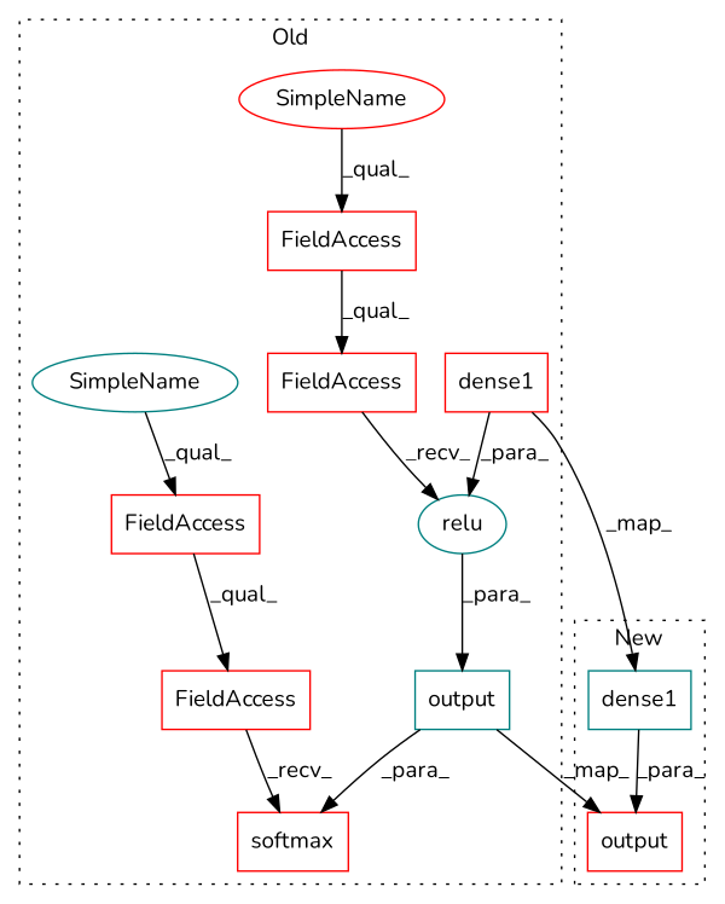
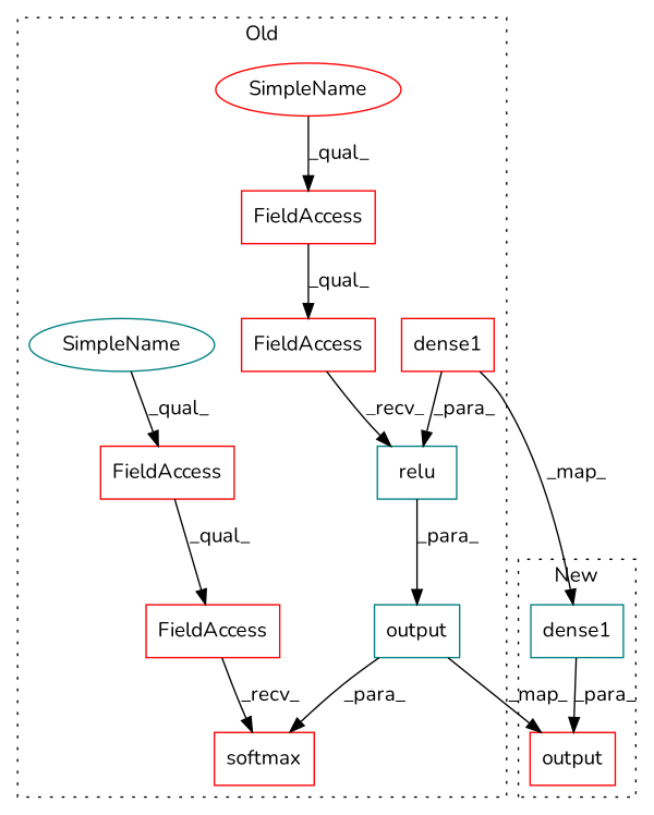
  digraph {
    fontname=Nunito
    node [a=32 l="7,1" s=1070 shape=box color=red fontname=Nunito]
    edge [fontname=Nunito]
    n1 [label=output s="1103,1111" color=teal]
    n2 [label=dense1 s="1052,1060"]
    n3 [l="8,1" label=softmax s="1090,1112"]
    n4 [a=22 l=19 label=FieldAccess]
    n5 [a=22 l=8 label=FieldAccess]
    n6 [a=22 l=8 label=FieldAccess s=1022]
    n7 [a=22 l=19 label=FieldAccess s=1022]
-   n8 [l="5,1" label=relu s="1042,1061" shape=ellipse color=teal]
+   n8 [l="5,1" label=relu s="1042,1061" color=teal]
    n9 [a=42 l=5 label=SimpleName s=1022 shape=ellipse]
    n10 [a=42 l=5 label=SimpleName shape=ellipse color=teal]
    n11 [label=output s="12101,12109"]
    n12 [label=dense1 s="12079,12087" color=teal]
    subgraph cluster_1 {
      label=Old
      style=dotted
      n1
      n2
      n3
      n4
      n5
      n6
      n7
      n8
      n9
      n10
    }
    subgraph cluster_2 {
      label=New
      style=dotted
      n11
      n12
    }
    n1 -> n3 [label=_para_]
    n1 -> n11 [label=_map_]
    n2 -> n8 [label=_para_]
    n2 -> n12 [label=_map_]
    n4 -> n3 [label=_recv_]
    n5 -> n4 [label=_qual_]
    n6 -> n7 [label=_qual_]
    n7 -> n8 [label=_recv_]
    n8 -> n1 [label=_para_]
    n9 -> n6 [label=_qual_]
    n10 -> n5 [label=_qual_]
    n12 -> n11 [label=_para_]
  }
